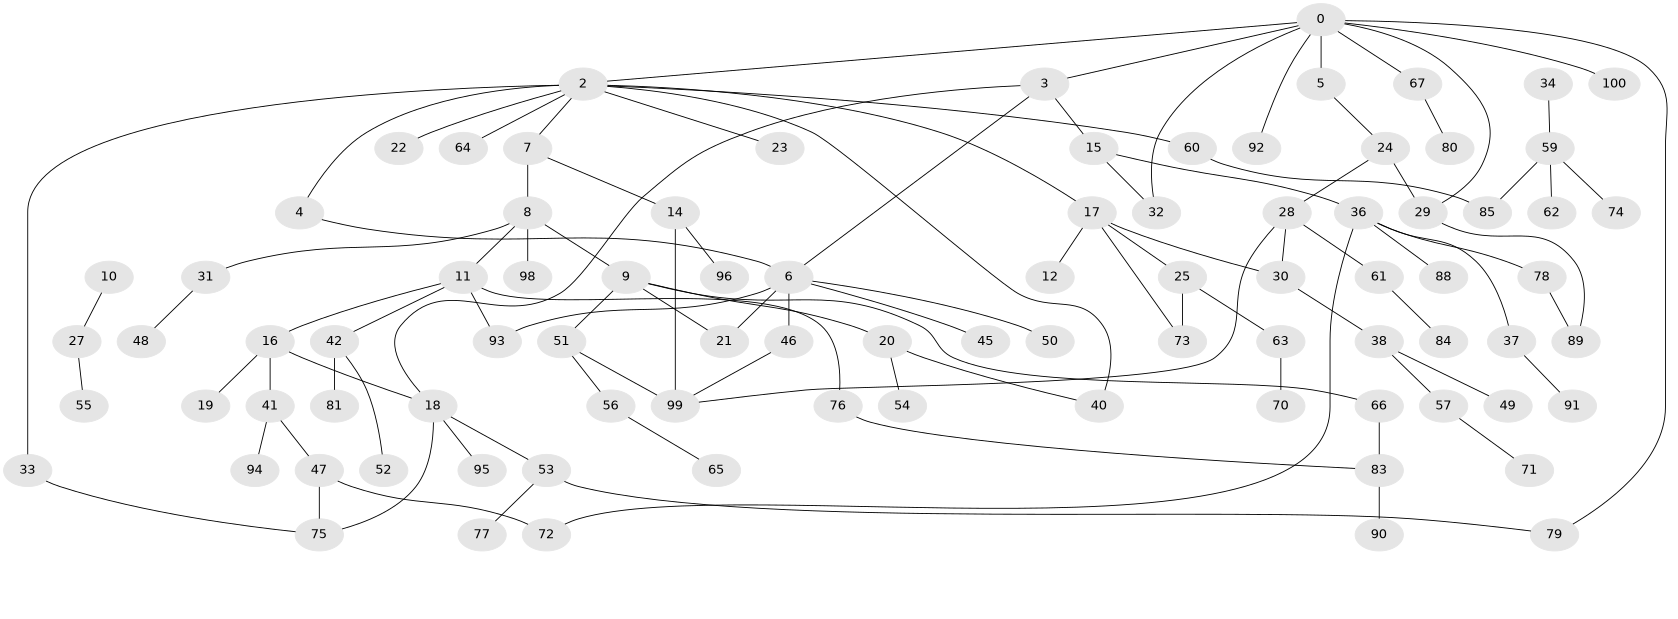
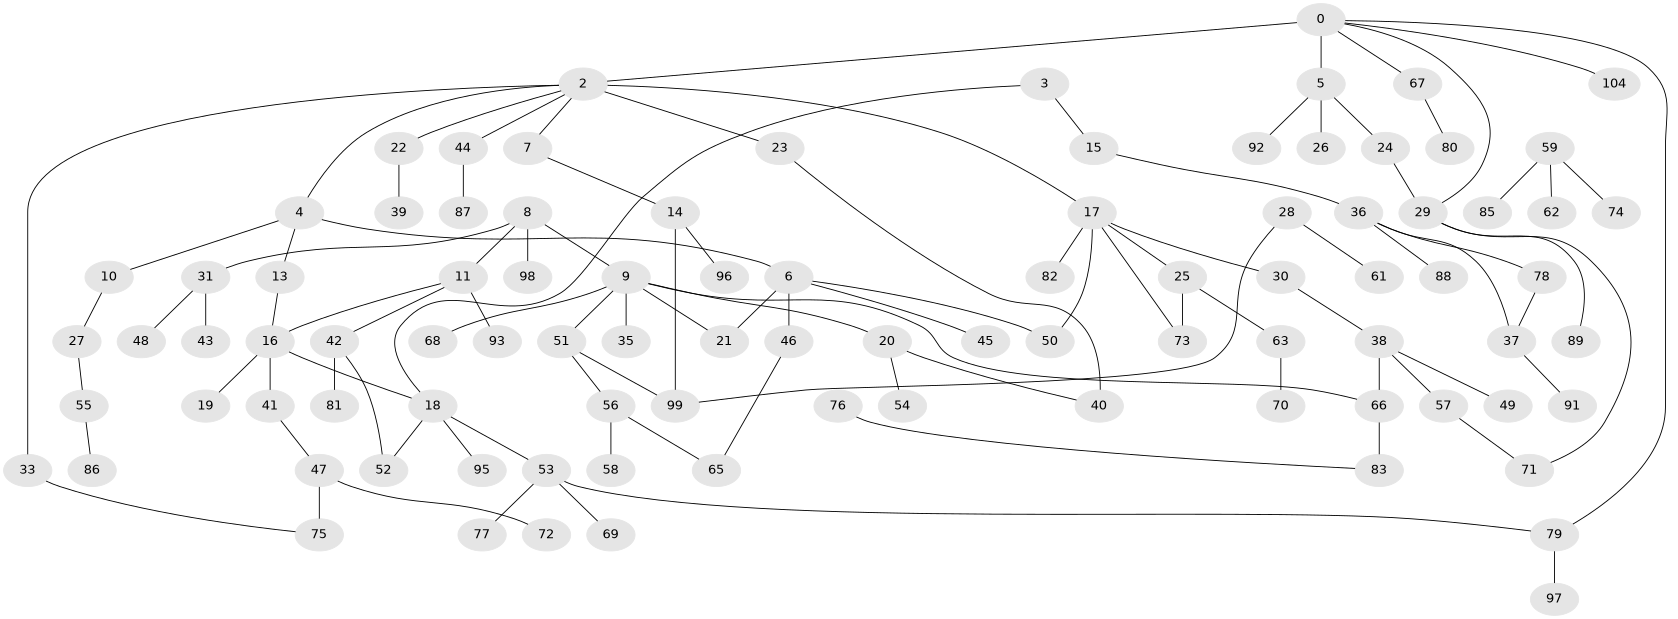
  graph {
    fontname="DejaVu Sans"
    node [color=gray90 fontname="DejaVu Sans" style=filled]
    edge [fontname="DejaVu Sans"]
    n1 [label=0]
    2
    3
    5
    29
-   32
    67
    79
-   100
+   100 [label=104]
    4
    7
    17
    22
    23
    33
    40
-   60
-   64
+   64 [label=44]
    6
    15
    18
    24
+   26
    92
    71
    89
    80
+   97
    10
+   13
    8
    14
    50
    25
    30
    73
-   82 [label=12]
+   82
+   39
    75
    85
+   87
    21
    45
    46
    93
    36
    52
    53
    95
    27
    16
    28
    99
    9
    11
    31
    98
    96
    20
+   35
    51
    66
+   68
    42
    76
+   43
    48
    54
    56
    83
    55
    19
    41
    81
-   34
    59
    62
    74
    37
    72
    78
    88
    47
-   94
    63
    38
+   69
    77
    61
    70
-   84
+   86
    49
    57
    91
+   58
    65
-   90
    n1 -- 2
-   n1 -- 3
    n1 -- 5
    n1 -- 29
-   n1 -- 32
    n1 -- 67
    n1 -- 79
    n1 -- 100
    2 -- 4
    2 -- 7
    2 -- 17
    2 -- 22
    2 -- 23
    2 -- 33
-   2 -- 40
-   2 -- 60
+   23 -- 40
    2 -- 64
-   3 -- 6
    3 -- 15
    3 -- 18
    5 -- 24
-   n1 -- 92
+   5 -- 26
+   5 -- 92
+   29 -- 71
    29 -- 89
    67 -- 80
+   79 -- 97
    4 -- 6
-   7 -- 8
+   4 -- 10
+   4 -- 13
    7 -- 14
+   17 -- 50
    17 -- 25
    17 -- 30
    17 -- 73
    17 -- 82
+   22 -- 39
    33 -- 75
-   60 -- 85
+   64 -- 87
    6 -- 50
    6 -- 21
    6 -- 45
    6 -- 46
-   6 -- 93
-   15 -- 32
    15 -- 36
-   18 -- 75
+   18 -- 52
    18 -- 53
    18 -- 95
    24 -- 29
-   24 -- 28
    10 -- 27
+   13 -- 16
    8 -- 9
    8 -- 11
    8 -- 31
    8 -- 98
    14 -- 99
    14 -- 96
    25 -- 73
    25 -- 63
    30 -- 38
-   46 -- 99
+   46 -- 65
    36 -- 37
-   36 -- 72
    36 -- 78
    36 -- 88
    53 -- 79
+   53 -- 69
    53 -- 77
    27 -- 55
    16 -- 18
    16 -- 19
    16 -- 41
-   28 -- 30
    28 -- 99
    28 -- 61
    9 -- 21
    9 -- 20
+   9 -- 35
    9 -- 51
    9 -- 66
+   9 -- 68
    11 -- 93
    11 -- 16
    11 -- 42
-   11 -- 76
+   31 -- 43
    31 -- 48
    20 -- 40
    20 -- 54
    51 -- 99
    51 -- 56
    66 -- 83
    42 -- 52
    42 -- 81
    76 -- 83
+   56 -- 58
    56 -- 65
-   83 -- 90
+   55 -- 86
    41 -- 47
-   41 -- 94
-   34 -- 59
    59 -- 85
    59 -- 62
    59 -- 74
    37 -- 91
-   78 -- 89
+   78 -- 37
    47 -- 75
    47 -- 72
    63 -- 70
+   38 -- 66
    38 -- 49
    38 -- 57
-   61 -- 84
    57 -- 71
  }
